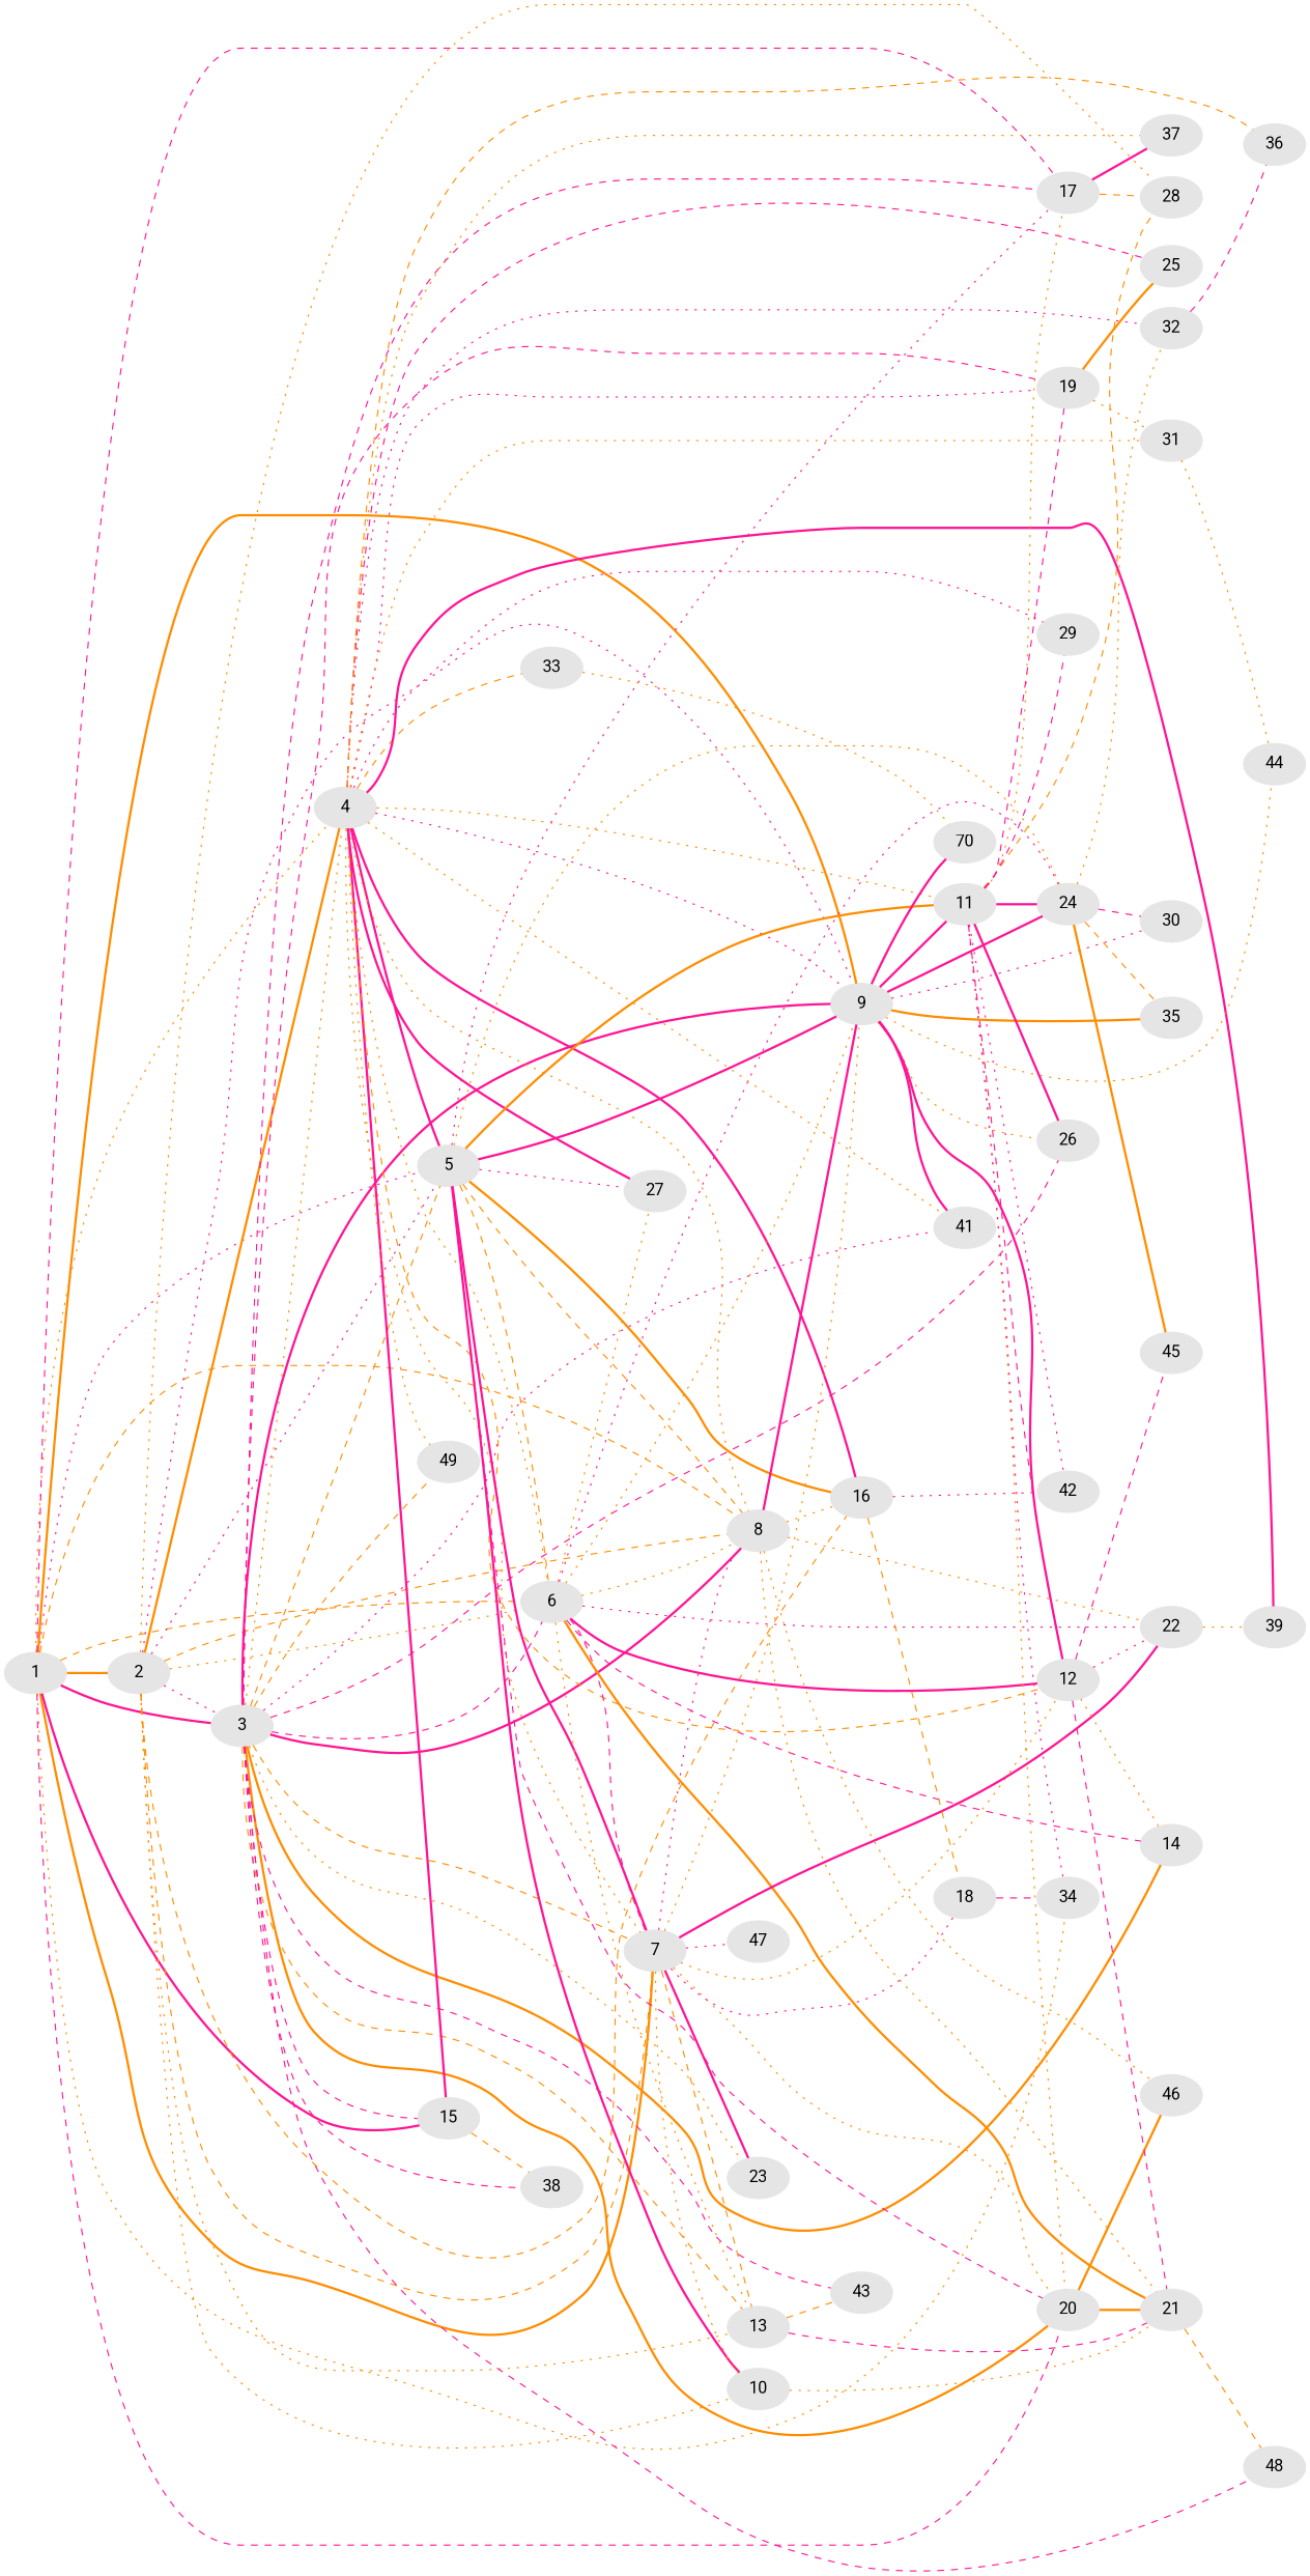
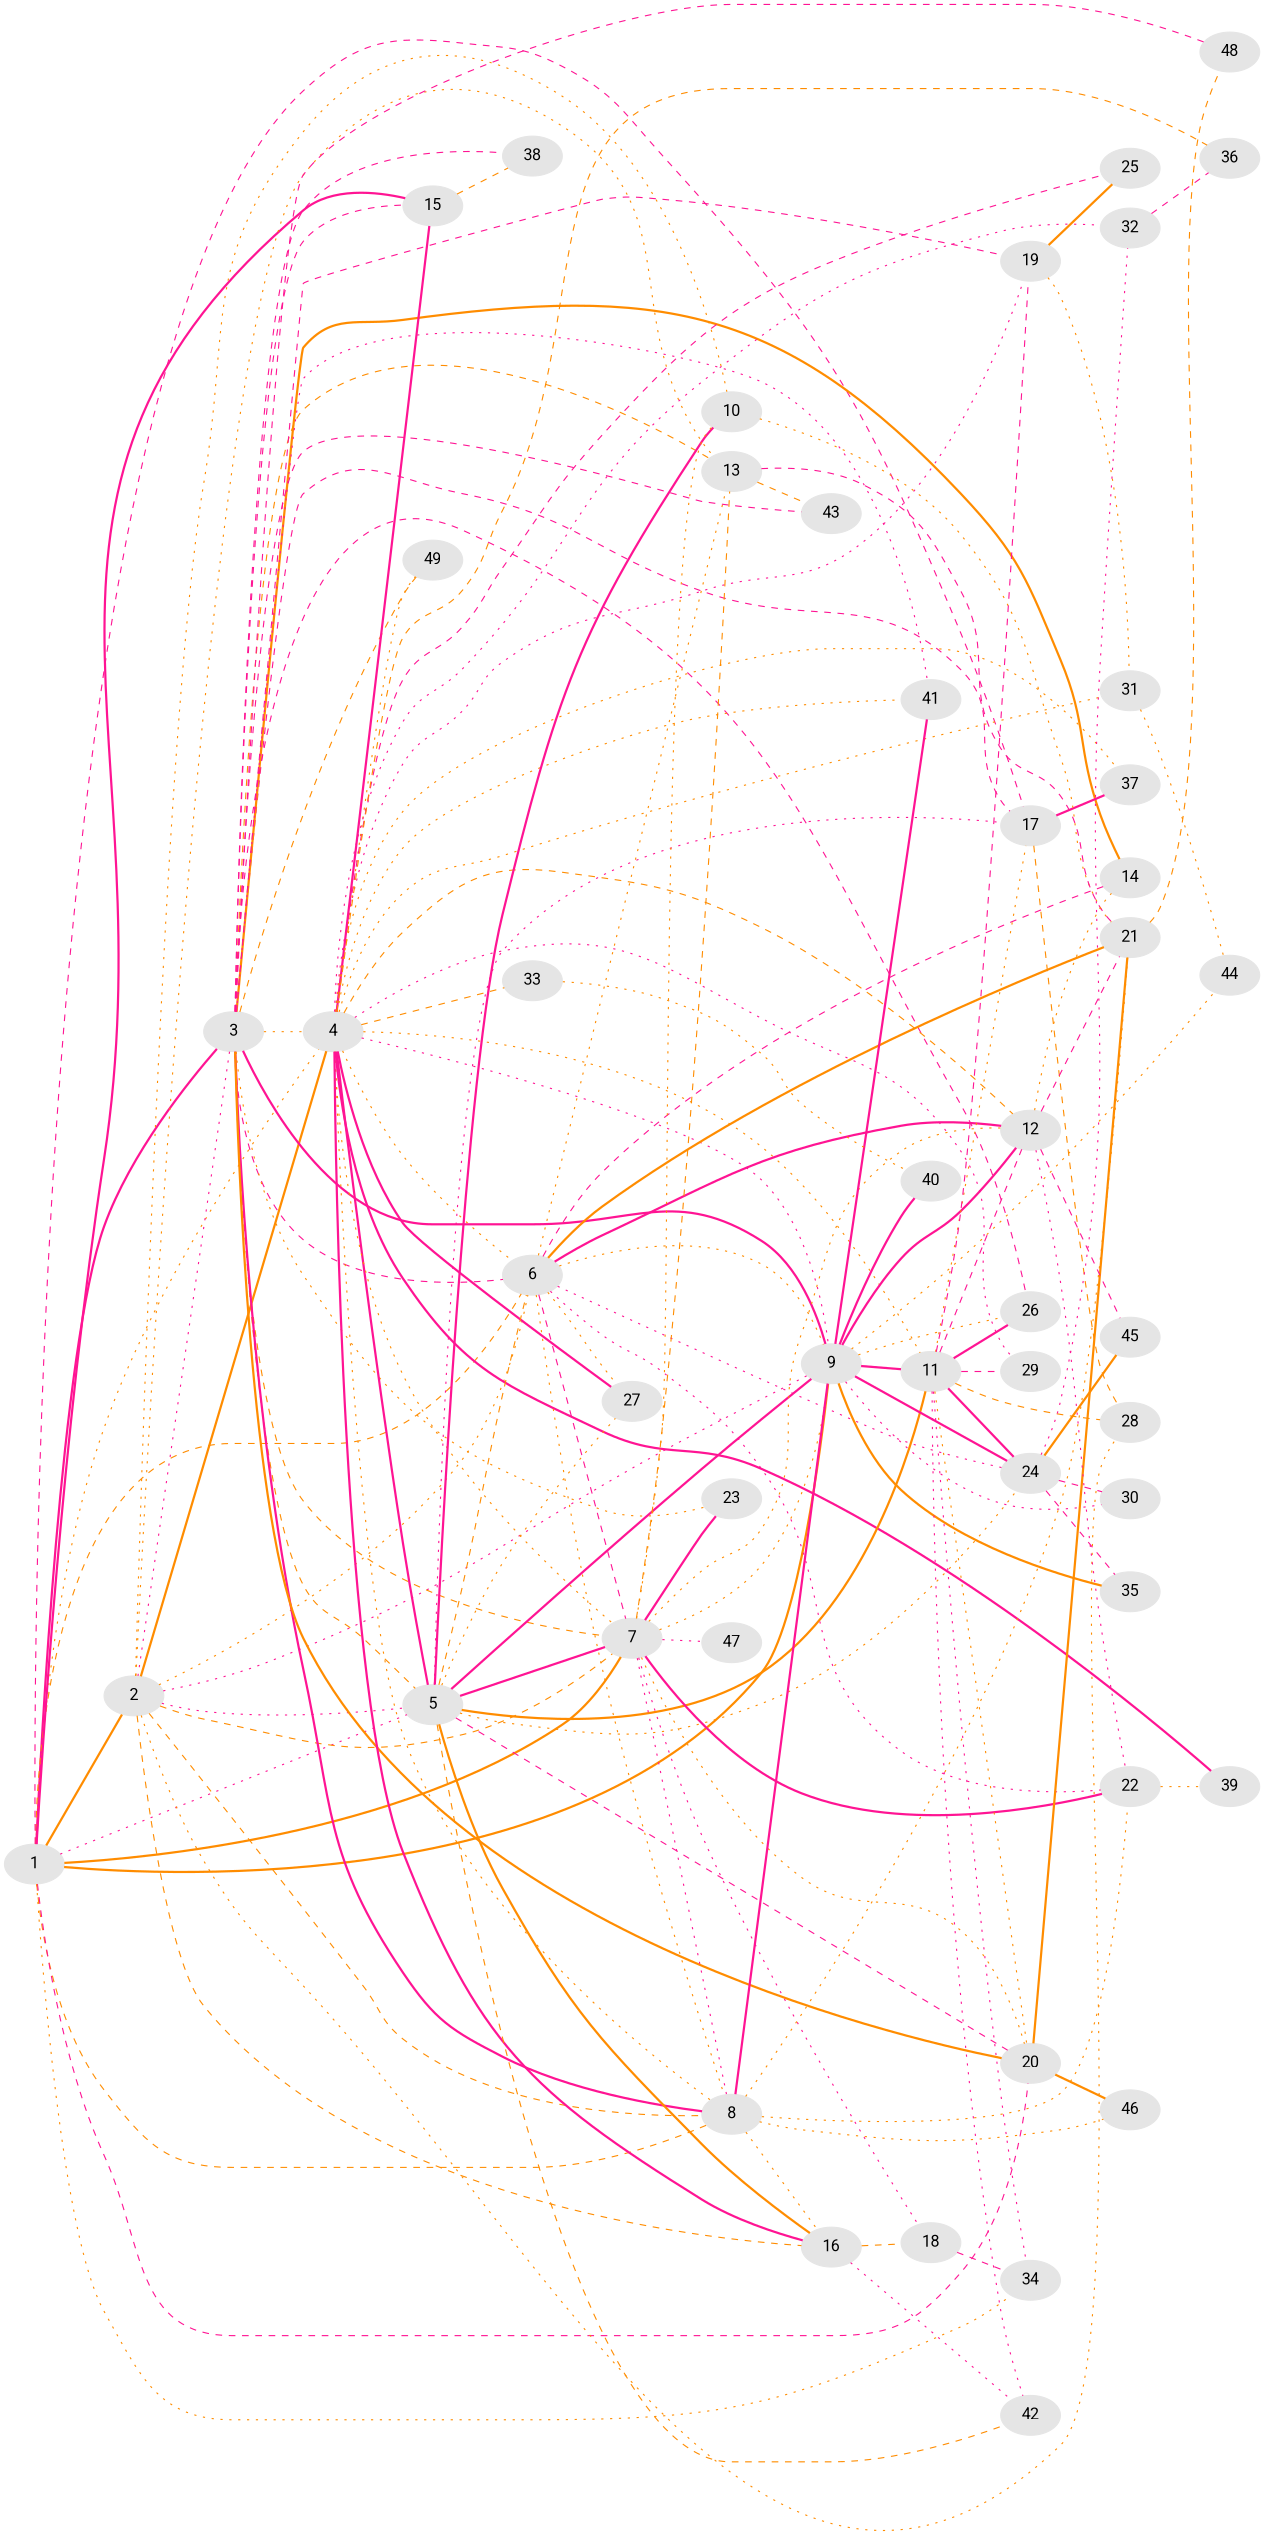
  graph {
    fontname=Roboto
    rankdir=LR
    node [color=gray90 fontname=Roboto style=filled]
    edge [color=darkorange fontname=Roboto style=dotted weight=1.0]
    1
    2
    3
    4
    5
    6
    7
    8
    9
    15
    17
    20
    34
    10
    13
    16
    28
    14
    19
    23
    26
    38
    41
    43
    48
    49
    11
    12
    25
    27
    29
    31
    32
    33
    36
    37
    39
    24
    21
    22
    18
    47
    46
    30
    35
-   40 [label=70]
+   40
    44
    42
    45
    1 -- 2 [style=bold weight=2.0]
    1 -- 3 [color=deeppink style=bold weight=3.0]
    1 -- 4 [weight=2.0]
    1 -- 5 [color=deeppink weight=2.0]
    1 -- 6 [style=dashed weight=3.0]
    1 -- 7 [style=bold weight=2.0]
    1 -- 8 [style=dashed weight=2.0]
    1 -- 9 [style=bold weight=2.0]
    1 -- 15 [color=deeppink style=bold]
    1 -- 17 [color=deeppink style=dashed]
    1 -- 20 [color=deeppink style=dashed weight=5.0]
    1 -- 34 [weight=2.0]
    2 -- 3 [color=deeppink weight=2.0]
    2 -- 4 [style=bold weight=2.0]
    2 -- 5 [color=deeppink]
    2 -- 6
    2 -- 7 [style=dashed]
    2 -- 8 [style=dashed]
    2 -- 9 [color=deeppink]
    2 -- 10
    2 -- 13
    2 -- 16 [style=dashed]
    2 -- 28
    3 -- 4
    3 -- 5 [style=dashed]
    3 -- 6 [color=deeppink style=dashed]
    3 -- 7 [style=dashed]
    3 -- 8 [color=deeppink style=bold]
    3 -- 9 [color=deeppink style=bold]
    3 -- 15 [color=deeppink style=dashed]
    3 -- 17 [color=deeppink style=dashed]
    3 -- 20 [style=bold]
    3 -- 13 [style=dashed]
    3 -- 14 [style=bold weight=2.0]
    3 -- 19 [color=deeppink style=dashed]
    3 -- 23
    3 -- 26 [color=deeppink style=dashed]
    3 -- 38 [color=deeppink style=dashed]
    3 -- 41 [color=deeppink]
    3 -- 43 [color=deeppink style=dashed]
    3 -- 48 [color=deeppink style=dashed]
    3 -- 49 [style=dashed]
    4 -- 5 [color=deeppink style=bold]
    4 -- 6
    4 -- 7 [weight=2.0]
    4 -- 8
    4 -- 9 [color=deeppink]
    4 -- 15 [color=deeppink style=bold]
    4 -- 16 [color=deeppink style=bold]
    4 -- 19 [color=deeppink weight=2.0]
    4 -- 41
    4 -- 49
    4 -- 11 [weight=3.0]
    4 -- 12 [style=dashed]
    4 -- 25 [color=deeppink style=dashed]
    4 -- 27 [color=deeppink style=bold]
    4 -- 29 [color=deeppink]
    4 -- 31
    4 -- 32 [color=deeppink]
    4 -- 33 [style=dashed]
    4 -- 36 [style=dashed]
    4 -- 37
    4 -- 39 [color=deeppink style=bold]
    5 -- 6 [style=dashed]
    5 -- 7 [color=deeppink style=bold weight=2.0]
-   5 -- 8 [style=dashed weight=2.0]
+   5 -- 42 [style=dashed weight=2.0]
    5 -- 9 [color=deeppink style=bold weight=2.0]
    5 -- 17 [color=deeppink]
    5 -- 20 [color=deeppink style=dashed]
    5 -- 10 [color=deeppink style=bold]
    5 -- 16 [style=bold]
    5 -- 11 [style=bold weight=6.0]
-   5 -- 27 [color=deeppink]
+   5 -- 27
    5 -- 24 [weight=2.0]
    6 -- 7 [color=deeppink style=dashed weight=2.0]
    6 -- 8
    6 -- 9
    6 -- 13
    6 -- 14 [color=deeppink style=dashed weight=3.0]
    6 -- 12 [color=deeppink style=bold]
    6 -- 27
    6 -- 24 [color=deeppink]
    6 -- 21 [style=bold]
    6 -- 22 [color=deeppink]
    7 -- 8 [color=deeppink]
    7 -- 9
    7 -- 20
    7 -- 10
    7 -- 13 [style=dashed]
    7 -- 23 [color=deeppink style=bold]
    7 -- 12
    7 -- 22 [color=deeppink style=bold]
    7 -- 18 [color=deeppink]
    7 -- 47 [color=deeppink]
    8 -- 9 [color=deeppink style=bold]
    8 -- 16
    8 -- 21
    8 -- 22
    8 -- 46 [weight=2.0]
    9 -- 26
    9 -- 41 [color=deeppink style=bold]
    9 -- 11 [color=deeppink style=bold]
    9 -- 12 [color=deeppink style=bold]
    9 -- 24 [color=deeppink style=bold]
    9 -- 30 [color=deeppink]
    9 -- 35 [style=bold]
    9 -- 40 [color=deeppink style=bold]
    9 -- 44
    15 -- 38 [style=dashed]
    17 -- 28 [style=dashed]
    17 -- 37 [color=deeppink style=bold]
    20 -- 21 [style=bold]
    20 -- 46 [style=bold weight=2.0]
    10 -- 21
    13 -- 43 [style=dashed]
    13 -- 21 [color=deeppink style=dashed]
    16 -- 18 [style=dashed]
    16 -- 42 [color=deeppink]
    19 -- 25 [style=bold]
    19 -- 31
    11 -- 17
    11 -- 20
    11 -- 34 [color=deeppink]
    11 -- 28 [style=dashed]
    11 -- 19 [color=deeppink style=dashed]
    11 -- 26 [color=deeppink style=bold]
    11 -- 12 [color=deeppink style=dashed]
    11 -- 29 [color=deeppink style=dashed]
    11 -- 24 [color=deeppink style=bold]
    11 -- 42 [color=deeppink]
    12 -- 14
    12 -- 21 [color=deeppink style=dashed]
    12 -- 22 [color=deeppink]
    12 -- 45 [color=deeppink style=dashed]
    31 -- 44
    32 -- 36 [color=deeppink style=dashed]
    33 -- 40
-   24 -- 32
+   24 -- 32 [color=deeppink]
    24 -- 30 [color=deeppink style=dashed]
-   24 -- 35 [style=dashed]
+   24 -- 35 [color=deeppink style=dashed]
    24 -- 45 [style=bold]
    21 -- 48 [style=dashed]
    22 -- 39 [weight=2.0]
    18 -- 34 [color=deeppink style=dashed]
  }
